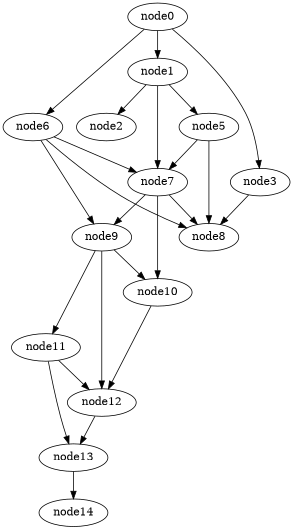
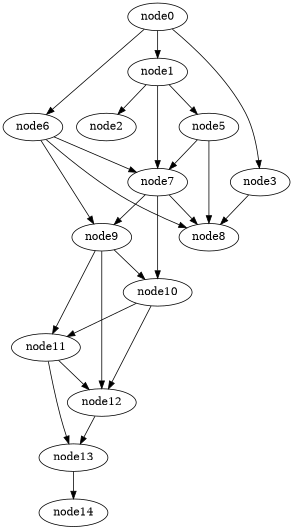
  digraph {
    node13
    node14
    node12
    node11
    node10
    node9
    node7
    node8
    node6
    node5
    node3
    node1
    node2
    node0
    node13 -> node14
    node12 -> node13
    node11 -> node13
    node11 -> node12
    node10 -> node12
+   node10 -> node11
    node9 -> node12
    node9 -> node11
    node9 -> node10
    node7 -> node10
    node7 -> node9
    node7 -> node8
    node6 -> node9
    node6 -> node7
    node6 -> node8
    node5 -> node7
    node5 -> node8
    node3 -> node8
    node1 -> node7
    node1 -> node5
    node1 -> node2
    node0 -> node6
    node0 -> node3
    node0 -> node1
  }
